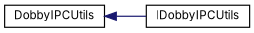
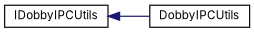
  digraph {
    rankdir=LR
    fontname=Inter
    node [color=black fillcolor=white fontname=Inter fontsize=10 shape=record style=filled]
    n1 [height=0.2 label=IDobbyIPCUtils width=0.4]
    n2 [height=0.2 label=DobbyIPCUtils width=0.4]
-   n2 -> n1 [color=midnightblue dir=back fontname=Inter fontsize=10 labelfontname=Helvetica labelfontsize=10 style=solid]
+   n1 -> n2 [color=midnightblue dir=back fontname=Inter fontsize=10 labelfontname=Helvetica labelfontsize=10 style=solid]
  }
